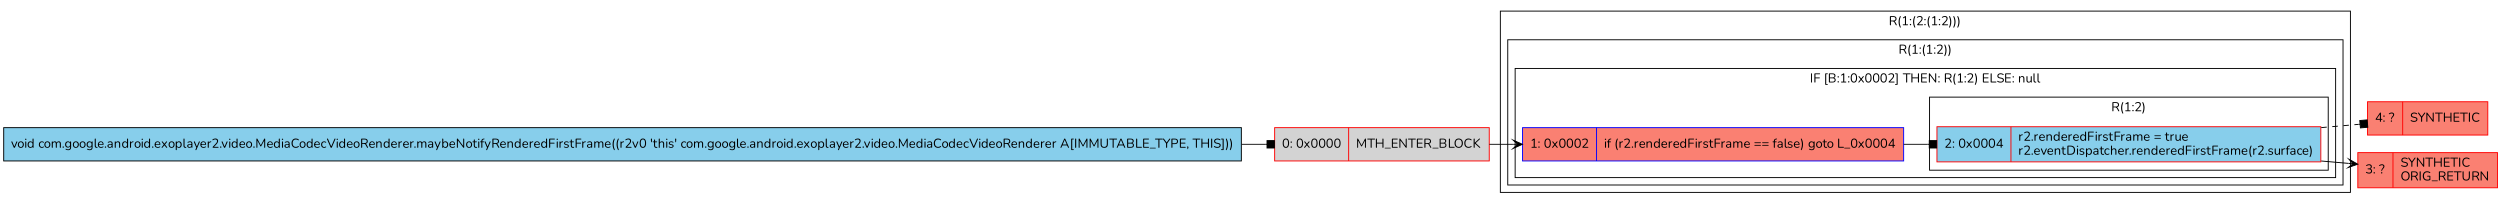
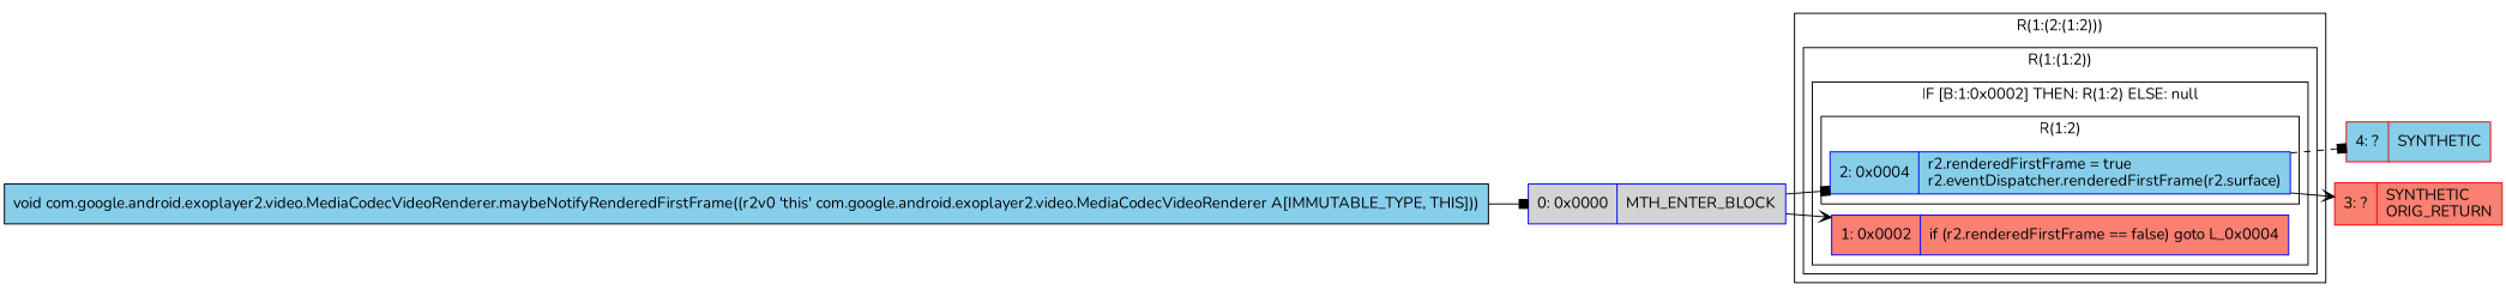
  digraph {
    fontname=Nunito
    rankdir=LR
    node [color=red fillcolor=skyblue fontname=Nunito shape=record style=filled]
    edge [arrowhead=box fontname=Nunito]
-   n1 [label="{2\:\ 0x0004|r2.renderedFirstFrame = true\lr2.eventDispatcher.renderedFirstFrame(r2.surface)\l}"]
+   n1 [color=blue label="{2\:\ 0x0004|r2.renderedFirstFrame = true\lr2.eventDispatcher.renderedFirstFrame(r2.surface)\l}"]
    n2 [color=blue fillcolor=salmon label="{1\:\ 0x0002|if (r2.renderedFirstFrame == false) goto L_0x0004\l}"]
-   n3 [fillcolor=salmon label="{4\:\ ?|SYNTHETIC\l}"]
+   n3 [label="{4\:\ ?|SYNTHETIC\l}"]
    n4 [fillcolor=salmon label="{3\:\ ?|SYNTHETIC\lORIG_RETURN\l}"]
-   n5 [fillcolor=lightgrey label="{0\:\ 0x0000|MTH_ENTER_BLOCK\l}"]
+   n5 [color=blue fillcolor=lightgrey label="{0\:\ 0x0000|MTH_ENTER_BLOCK\l}"]
    n6 [label="{void com.google.android.exoplayer2.video.MediaCodecVideoRenderer.maybeNotifyRenderedFirstFrame((r2v0 'this' com.google.android.exoplayer2.video.MediaCodecVideoRenderer A[IMMUTABLE_TYPE, THIS])) }" color=""]
    subgraph cluster_1 {
      label="R(1:(2:(1:2)))"
      subgraph cluster_2 {
        label="R(1:(1:2))"
        subgraph cluster_3 {
          label="IF [B:1:0x0002] THEN: R(1:2) ELSE: null"
          n2
          subgraph cluster_4 {
            label="R(1:2)"
            n1
          }
        }
      }
    }
    n1 -> n3 [style=dashed]
    n1 -> n4 [arrowhead=vee]
-   n2 -> n1
+   n5 -> n1
    n5 -> n2 [arrowhead=vee]
    n6 -> n5
  }
